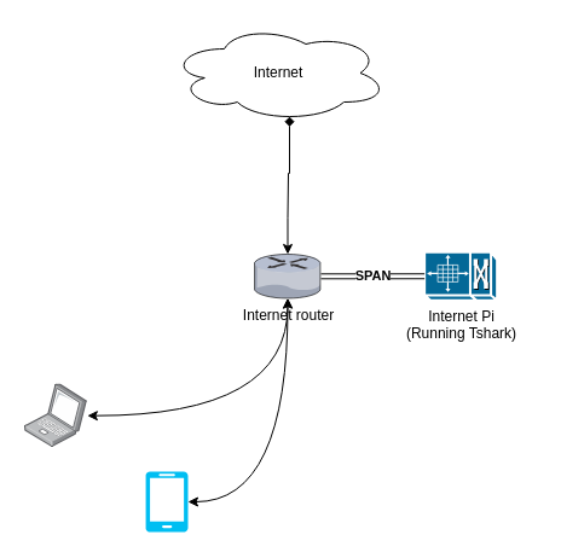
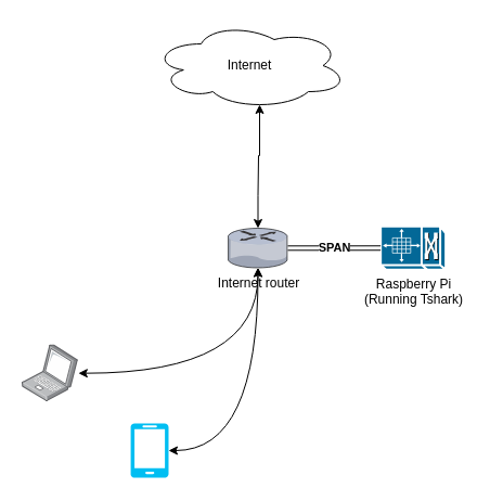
  <mxCell id="0" />
  <mxCell id="1" parent="0" />
  <mxCell id="2" value="Internet router" style="verticalLabelPosition=bottom;sketch=0;aspect=fixed;html=1;verticalAlign=top;strokeColor=none;align=center;outlineConnect=0;shape=mxgraph.citrix.router;" vertex="1" parent="1"><mxGeometry x="210" y="210" width="55" height="36.5" as="geometry" /></mxCell>
- <mxCell id="3" value="Internet Pi&lt;div&gt;(Running Tshark&lt;span style=&quot;background-color: transparent; color: light-dark(rgb(0, 0, 0), rgb(255, 255, 255));&quot;&gt;)&lt;/span&gt;&lt;/div&gt;" style="shape=mxgraph.cisco.misc.pxf;html=1;pointerEvents=1;dashed=0;fillColor=#036897;strokeColor=#ffffff;strokeWidth=2;verticalLabelPosition=bottom;verticalAlign=top;align=center;outlineConnect=0;direction=south;" vertex="1" parent="1"><mxGeometry x="350.65" y="208.25" width="60" height="40" as="geometry" /></mxCell>
+ <mxCell id="3" value="Raspberry Pi&lt;div&gt;(Running Tshark&lt;span style=&quot;background-color: transparent; color: light-dark(rgb(0, 0, 0), rgb(255, 255, 255));&quot;&gt;)&lt;/span&gt;&lt;/div&gt;" style="shape=mxgraph.cisco.misc.pxf;html=1;pointerEvents=1;dashed=0;fillColor=#036897;strokeColor=#ffffff;strokeWidth=2;verticalLabelPosition=bottom;verticalAlign=top;align=center;outlineConnect=0;direction=south;" vertex="1" parent="1"><mxGeometry x="350.65" y="208.25" width="60" height="40" as="geometry" /></mxCell>
  <mxCell id="4" value="" style="verticalLabelPosition=bottom;html=1;verticalAlign=top;align=center;strokeColor=none;fillColor=#00BEF2;shape=mxgraph.azure.mobile;pointerEvents=1;" vertex="1" parent="1"><mxGeometry x="120" y="390" width="35" height="50" as="geometry" /></mxCell>
  <mxCell id="5" style="edgeStyle=orthogonalEdgeStyle;rounded=0;orthogonalLoop=1;jettySize=auto;html=1;endArrow=classic;endFill=1;curved=1;startArrow=classic;startFill=1;" edge="1" parent="1" source="6" target="2"><mxGeometry relative="1" as="geometry" /></mxCell>
  <mxCell id="6" value="" style="image;points=[];aspect=fixed;html=1;align=center;shadow=0;dashed=0;image=img/lib/allied_telesis/computer_and_terminals/Laptop.svg;" vertex="1" parent="1"><mxGeometry x="20" y="317.4" width="51.86" height="52.6" as="geometry" /></mxCell>
  <mxCell id="7" style="edgeStyle=orthogonalEdgeStyle;rounded=0;orthogonalLoop=1;jettySize=auto;html=1;endArrow=classic;endFill=1;curved=1;startArrow=classic;startFill=1;exitX=1;exitY=0.5;exitDx=0;exitDy=0;exitPerimeter=0;" edge="1" parent="1" source="4" target="2"><mxGeometry relative="1" as="geometry"><mxPoint x="185" y="391.95" as="sourcePoint" /><mxPoint x="351" y="294.95" as="targetPoint" /></mxGeometry></mxCell>
  <mxCell id="8" value="&lt;b&gt;SPAN&lt;/b&gt;" style="edgeStyle=orthogonalEdgeStyle;rounded=0;orthogonalLoop=1;jettySize=auto;html=1;endArrow=none;endFill=0;curved=1;startArrow=none;startFill=0;exitX=0.5;exitY=1;exitDx=0;exitDy=0;exitPerimeter=0;shape=link;" edge="1" parent="1" source="3" target="2"><mxGeometry relative="1" as="geometry"><mxPoint x="330" y="359.45" as="sourcePoint" /><mxPoint x="383" y="214.5" as="targetPoint" /></mxGeometry></mxCell>
  <mxCell id="9" value="" style="shape=image;html=1;verticalAlign=top;verticalLabelPosition=bottom;labelBackgroundColor=#ffffff;imageAspect=0;aspect=fixed;image=https://cdn4.iconfinder.com/data/icons/evil-icons-user-interface/64/download-128.png;align=center;" vertex="1" parent="1"><mxGeometry x="400" y="180" width="41.3" height="41.3" as="geometry" /></mxCell>
  <mxCell id="10" value="Internet" style="ellipse;shape=cloud;whiteSpace=wrap;html=1;" vertex="1" parent="1"><mxGeometry x="140" y="20" width="180" height="80" as="geometry" /></mxCell>
- <mxCell id="11" style="edgeStyle=orthogonalEdgeStyle;rounded=0;orthogonalLoop=1;jettySize=auto;html=1;entryX=0.55;entryY=0.95;entryDx=0;entryDy=0;entryPerimeter=0;endArrow=diamond;endFill=1;startArrow=classic;startFill=1;" edge="1" parent="1" source="2" target="10"><mxGeometry relative="1" as="geometry"><Array as="points"><mxPoint x="238" y="180" /><mxPoint x="238" y="180" /><mxPoint x="238" y="143" /></Array></mxGeometry></mxCell>
+ <mxCell id="11" style="edgeStyle=orthogonalEdgeStyle;rounded=0;orthogonalLoop=1;jettySize=auto;html=1;entryX=0.55;entryY=0.95;entryDx=0;entryDy=0;entryPerimeter=0;endArrow=classic;endFill=1;startArrow=classic;startFill=1;" edge="1" parent="1" source="2" target="10"><mxGeometry relative="1" as="geometry"><Array as="points"><mxPoint x="238" y="180" /><mxPoint x="238" y="180" /><mxPoint x="238" y="143" /></Array></mxGeometry></mxCell>
  <mxCell id="12" value="" style="shape=image;html=1;verticalAlign=top;verticalLabelPosition=bottom;labelBackgroundColor=#ffffff;imageAspect=0;aspect=fixed;image=https://cdn4.iconfinder.com/data/icons/evil-icons-user-interface/64/download-128.png;align=center;" vertex="1" parent="1"><mxGeometry x="250" y="180" width="41.3" height="41.3" as="geometry" /></mxCell>
